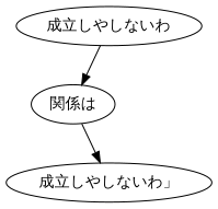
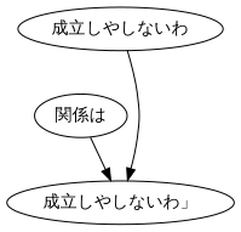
  digraph {
    fontname="Liberation Serif"
    node [fontname="Liberation Serif"]
    edge [fontname="Liberation Serif"]
    n1 [label="成立しやしないわ"]
    n2 [label="関係は"]
    n3 [label="成立しやしないわ」"]
-   n1 -> n2
+   n1 -> n3
    n2 -> n3
  }
